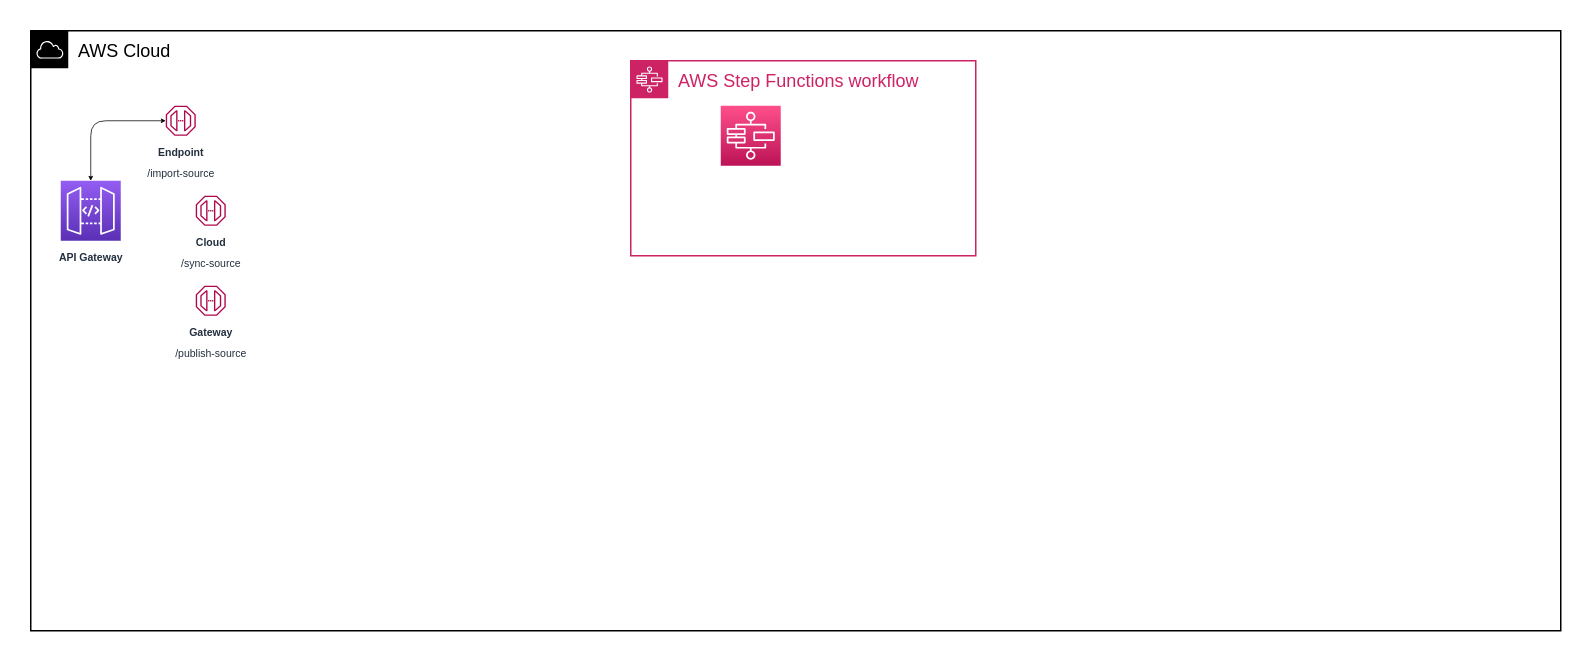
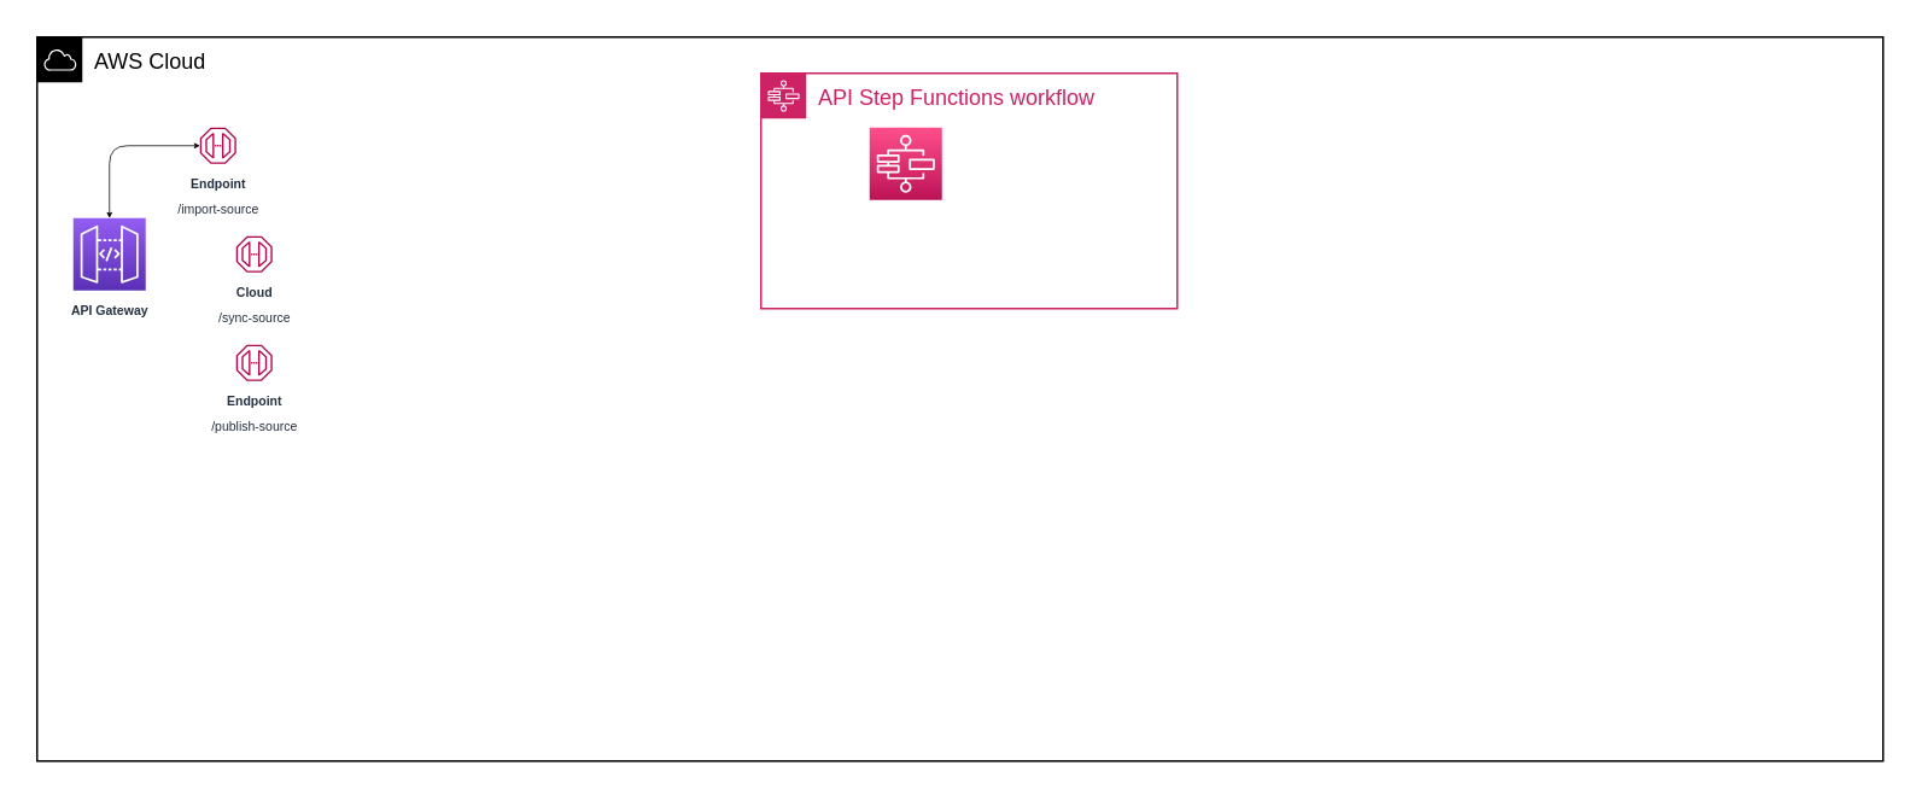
  <mxCell id="0" />
  <mxCell id="1" value="AWS Cloud" parent="0" />
  <mxCell id="2" value="AWS Cloud" style="sketch=0;outlineConnect=0;gradientColor=none;html=1;whiteSpace=wrap;fontSize=12;fontStyle=0;shape=mxgraph.aws4.group;grIcon=mxgraph.aws4.group_aws_cloud;strokeColor=#000000;fillColor=none;verticalAlign=top;align=left;spacingLeft=30;fontColor=#000000;dashed=0;container=0;movable=0;resizable=0;rotatable=0;deletable=0;editable=0;locked=1;connectable=0;" parent="1" vertex="1"><mxGeometry x="20" y="20" width="1020" height="400" as="geometry" /></mxCell>
  <mxCell id="3" value="Endpoints" parent="0" />
  <mxCell id="4" value="" style="sketch=0;points=[[0,0,0],[0.25,0,0],[0.5,0,0],[0.75,0,0],[1,0,0],[0,1,0],[0.25,1,0],[0.5,1,0],[0.75,1,0],[1,1,0],[0,0.25,0],[0,0.5,0],[0,0.75,0],[1,0.25,0],[1,0.5,0],[1,0.75,0]];outlineConnect=0;fontColor=#232F3E;gradientColor=#FF4F8B;gradientDirection=north;fillColor=#BC1356;strokeColor=#ffffff;dashed=0;verticalLabelPosition=bottom;verticalAlign=top;align=center;html=1;fontSize=12;fontStyle=0;aspect=fixed;shape=mxgraph.aws4.resourceIcon;resIcon=mxgraph.aws4.step_functions;" vertex="1" parent="3"><mxGeometry x="480" y="70" width="40" height="40" as="geometry" /></mxCell>
- <mxCell id="5" value="&lt;font style=&quot;font-size: 12px;&quot;&gt;AWS Step Functions workflow&lt;/font&gt;" style="points=[[0,0],[0.25,0],[0.5,0],[0.75,0],[1,0],[1,0.25],[1,0.5],[1,0.75],[1,1],[0.75,1],[0.5,1],[0.25,1],[0,1],[0,0.75],[0,0.5],[0,0.25]];outlineConnect=0;gradientColor=none;html=1;whiteSpace=wrap;fontSize=12;fontStyle=0;container=1;pointerEvents=0;collapsible=0;recursiveResize=0;shape=mxgraph.aws4.group;grIcon=mxgraph.aws4.group_aws_step_functions_workflow;strokeColor=#CD2264;fillColor=none;verticalAlign=top;align=left;spacingLeft=30;fontColor=#CD2264;dashed=0;" vertex="1" parent="3"><mxGeometry x="420" y="40" width="230" height="130" as="geometry" /></mxCell>
+ <mxCell id="5" value="&lt;font style=&quot;font-size: 12px;&quot;&gt;API Step Functions workflow&lt;/font&gt;" style="points=[[0,0],[0.25,0],[0.5,0],[0.75,0],[1,0],[1,0.25],[1,0.5],[1,0.75],[1,1],[0.75,1],[0.5,1],[0.25,1],[0,1],[0,0.75],[0,0.5],[0,0.25]];outlineConnect=0;gradientColor=none;html=1;whiteSpace=wrap;fontSize=12;fontStyle=0;container=1;pointerEvents=0;collapsible=0;recursiveResize=0;shape=mxgraph.aws4.group;grIcon=mxgraph.aws4.group_aws_step_functions_workflow;strokeColor=#CD2264;fillColor=none;verticalAlign=top;align=left;spacingLeft=30;fontColor=#CD2264;dashed=0;" vertex="1" parent="3"><mxGeometry x="420" y="40" width="230" height="130" as="geometry" /></mxCell>
  <mxCell id="6" style="edgeStyle=orthogonalEdgeStyle;orthogonalLoop=1;jettySize=auto;html=1;entryX=0.5;entryY=0;entryDx=0;entryDy=0;entryPerimeter=0;startArrow=classic;startFill=1;strokeWidth=0.5;endSize=2;startSize=2;jumpStyle=none;jumpSize=2;shadow=0;rounded=1;" edge="1" parent="3" source="7" target="11"><mxGeometry relative="1" as="geometry" /></mxCell>
  <mxCell id="7" value="&lt;font style=&quot;font-size: 7px;&quot;&gt;&lt;b&gt;Endpoint&lt;br&gt;&lt;/b&gt;/import-source&lt;/font&gt;" style="sketch=0;outlineConnect=0;fontColor=#232F3E;gradientColor=none;fillColor=#B0084D;strokeColor=none;dashed=0;verticalLabelPosition=bottom;verticalAlign=top;align=center;html=1;fontSize=12;fontStyle=0;aspect=fixed;pointerEvents=1;shape=mxgraph.aws4.endpoint;spacing=-2;" vertex="1" parent="3"><mxGeometry x="110" y="70" width="20" height="20" as="geometry" /></mxCell>
  <mxCell id="8" value="&lt;font style=&quot;font-size: 7px;&quot;&gt;&lt;b&gt;Cloud&lt;br&gt;&lt;/b&gt;/sync-source&lt;/font&gt;" style="sketch=0;outlineConnect=0;fontColor=#232F3E;gradientColor=none;fillColor=#B0084D;strokeColor=none;dashed=0;verticalLabelPosition=bottom;verticalAlign=top;align=center;html=1;fontSize=12;fontStyle=0;aspect=fixed;pointerEvents=1;shape=mxgraph.aws4.endpoint;spacing=-2;" vertex="1" parent="3"><mxGeometry x="130" y="130" width="20" height="20" as="geometry" /></mxCell>
- <mxCell id="9" value="&lt;font style=&quot;font-size: 7px;&quot;&gt;&lt;b&gt;Gateway&lt;br&gt;&lt;/b&gt;/publish-source&lt;/font&gt;" style="sketch=0;outlineConnect=0;fontColor=#232F3E;gradientColor=none;fillColor=#B0084D;strokeColor=none;dashed=0;verticalLabelPosition=bottom;verticalAlign=top;align=center;html=1;fontSize=12;fontStyle=0;aspect=fixed;pointerEvents=1;shape=mxgraph.aws4.endpoint;spacing=-2;" vertex="1" parent="3"><mxGeometry x="130" y="190" width="20" height="20" as="geometry" /></mxCell>
+ <mxCell id="9" value="&lt;font style=&quot;font-size: 7px;&quot;&gt;&lt;b&gt;Endpoint&lt;br&gt;&lt;/b&gt;/publish-source&lt;/font&gt;" style="sketch=0;outlineConnect=0;fontColor=#232F3E;gradientColor=none;fillColor=#B0084D;strokeColor=none;dashed=0;verticalLabelPosition=bottom;verticalAlign=top;align=center;html=1;fontSize=12;fontStyle=0;aspect=fixed;pointerEvents=1;shape=mxgraph.aws4.endpoint;spacing=-2;" vertex="1" parent="3"><mxGeometry x="130" y="190" width="20" height="20" as="geometry" /></mxCell>
  <mxCell id="10" value="API Gateway" parent="0" />
  <mxCell id="11" value="&lt;font size=&quot;1&quot; style=&quot;&quot;&gt;&lt;b style=&quot;font-size: 7px;&quot;&gt;API Gateway&lt;/b&gt;&lt;/font&gt;" style="sketch=0;points=[[0,0,0],[0.25,0,0],[0.5,0,0],[0.75,0,0],[1,0,0],[0,1,0],[0.25,1,0],[0.5,1,0],[0.75,1,0],[1,1,0],[0,0.25,0],[0,0.5,0],[0,0.75,0],[1,0.25,0],[1,0.5,0],[1,0.75,0]];outlineConnect=0;fontColor=#232F3E;gradientColor=#945DF2;gradientDirection=north;fillColor=#5A30B5;strokeColor=#ffffff;dashed=0;verticalLabelPosition=bottom;verticalAlign=top;align=center;html=1;fontSize=12;fontStyle=0;aspect=fixed;shape=mxgraph.aws4.resourceIcon;resIcon=mxgraph.aws4.api_gateway;spacing=-2;" vertex="1" parent="10"><mxGeometry x="40" y="120" width="40" height="40" as="geometry" /></mxCell>
